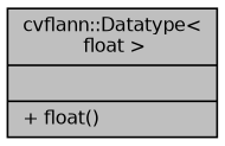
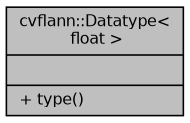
  digraph {
-   n1 [color=black fillcolor=grey75 fontcolor=black fontname=Helvetica fontsize=10 height=0.2 label="{cvflann::Datatype\<\l float \>\n||+ float()\l}" shape=record style=filled width=0.4]
+   n1 [color=black fillcolor=grey75 fontcolor=black fontname=Helvetica fontsize=10 height=0.2 label="{cvflann::Datatype\<\l float \>\n||+ type()\l}" shape=record style=filled width=0.4]
  }
